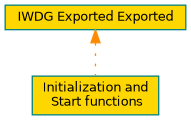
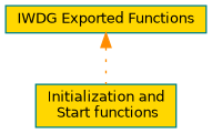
  digraph {
    rankdir=TB
    node [color=teal fillcolor=gold fontname=Helvetica fontsize=10 shape=box style=filled]
-   n1 [height=0.2 label="IWDG Exported Exported" width=0.4]
+   n1 [height=0.2 label="IWDG Exported Functions" width=0.4]
    n2 [fontcolor=black height=0.2 label="Initialization and\l Start functions" width=0.4]
    n1 -> n2 [dir=back fontname=Helvetica fontsize=10 labelfontname=Helvetica labelfontsize=10 shape=plaintext style=dotted color=darkorange]
  }
